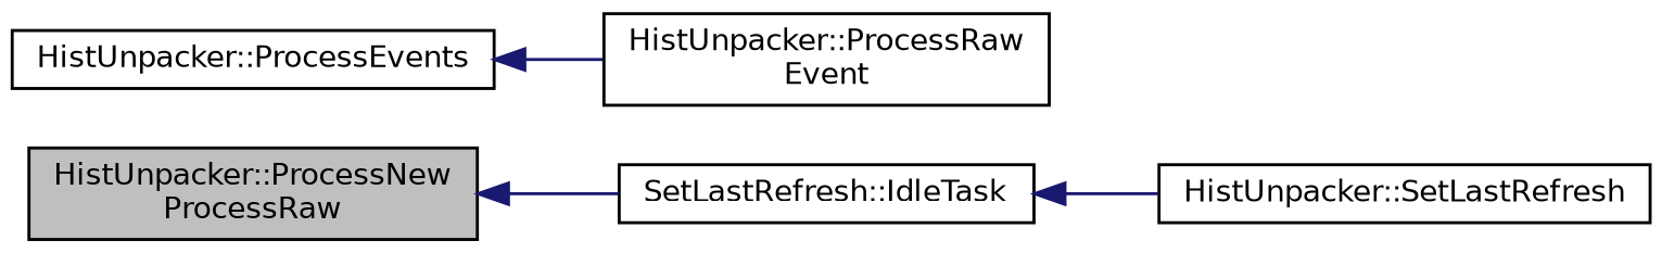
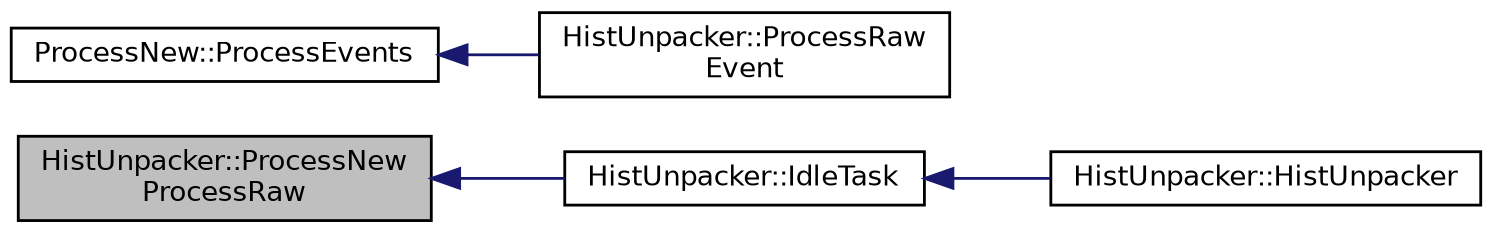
  digraph {
    rankdir=LR
    node [color=black fillcolor=white fontname=Helvetica fontsize=10 shape=record style=filled]
    edge [color=midnightblue dir=back fontname=Helvetica fontsize=10 labelfontname=Helvetica labelfontsize=10 style=solid]
    n1 [fillcolor=grey75 fontcolor=black height=0.2 label="HistUnpacker::ProcessNew\lProcessRaw" width=0.4]
-   n2 [height=0.2 label="SetLastRefresh::IdleTask" width=0.4]
-   n3 [height=0.2 label="HistUnpacker::SetLastRefresh" width=0.4]
-   n4 [height=0.2 label="HistUnpacker::ProcessEvents" width=0.4]
+   n2 [height=0.2 label="HistUnpacker::IdleTask" width=0.4]
+   n3 [height=0.2 label="HistUnpacker::HistUnpacker" width=0.4]
+   n4 [height=0.2 label="ProcessNew::ProcessEvents" width=0.4]
    n5 [height=0.2 label="HistUnpacker::ProcessRaw\lEvent" width=0.4]
    n1 -> n2
    n2 -> n3
    n4 -> n5
  }
